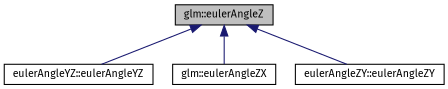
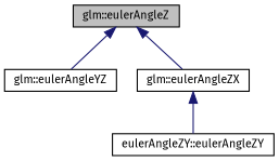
  digraph {
    fontname="Fira Sans"
    rankdir=TB
    node [color=black fontname="Fira Sans" fontsize=10 shape=record]
    edge [color=midnightblue dir=back fontname="Fira Sans" fontsize=10 labelfontname=FreeSans labelfontsize=10 style=solid]
    n1 [fillcolor=grey75 fontcolor=black height=0.2 label="glm::eulerAngleZ" style=filled width=0.4]
-   n2 [height=0.2 label="eulerAngleYZ::eulerAngleYZ" width=0.4]
+   n2 [height=0.2 label="glm::eulerAngleYZ" width=0.4]
    n3 [height=0.2 label="glm::eulerAngleZX" width=0.4]
    n4 [height=0.2 label="eulerAngleZY::eulerAngleZY" width=0.4]
    n1 -> n2
    n1 -> n3
-   n1 -> n4
+   n3 -> n4
  }
